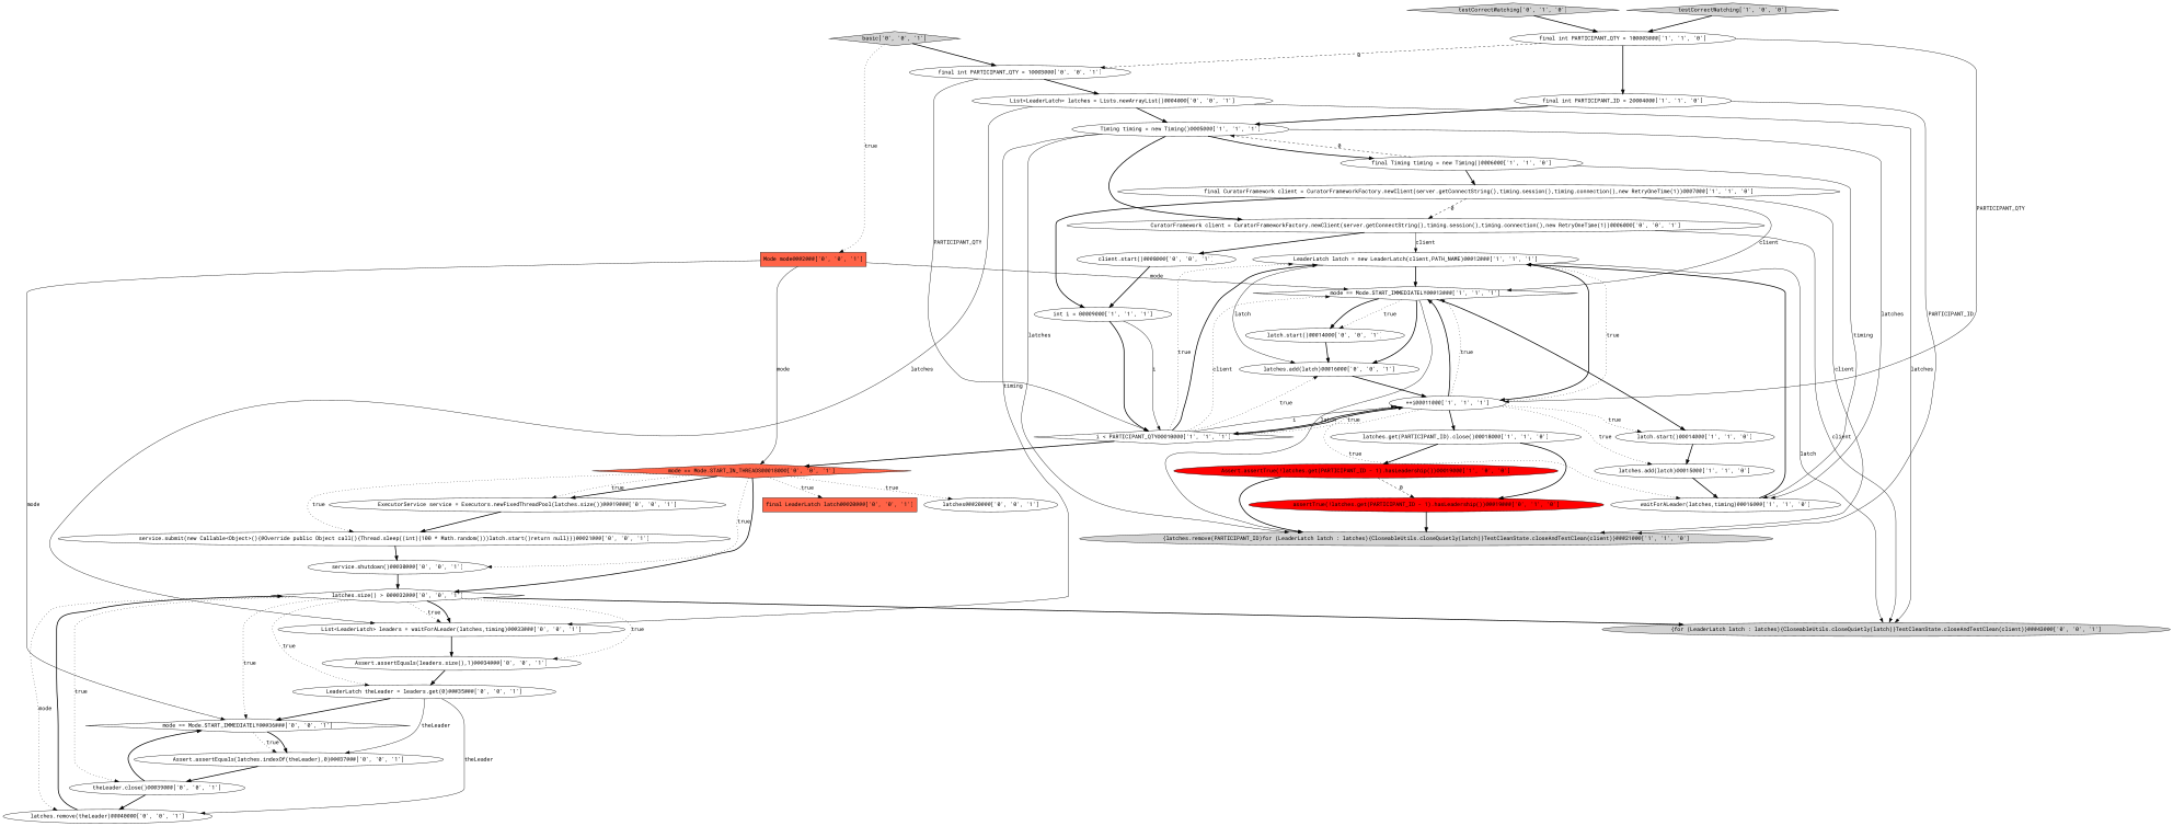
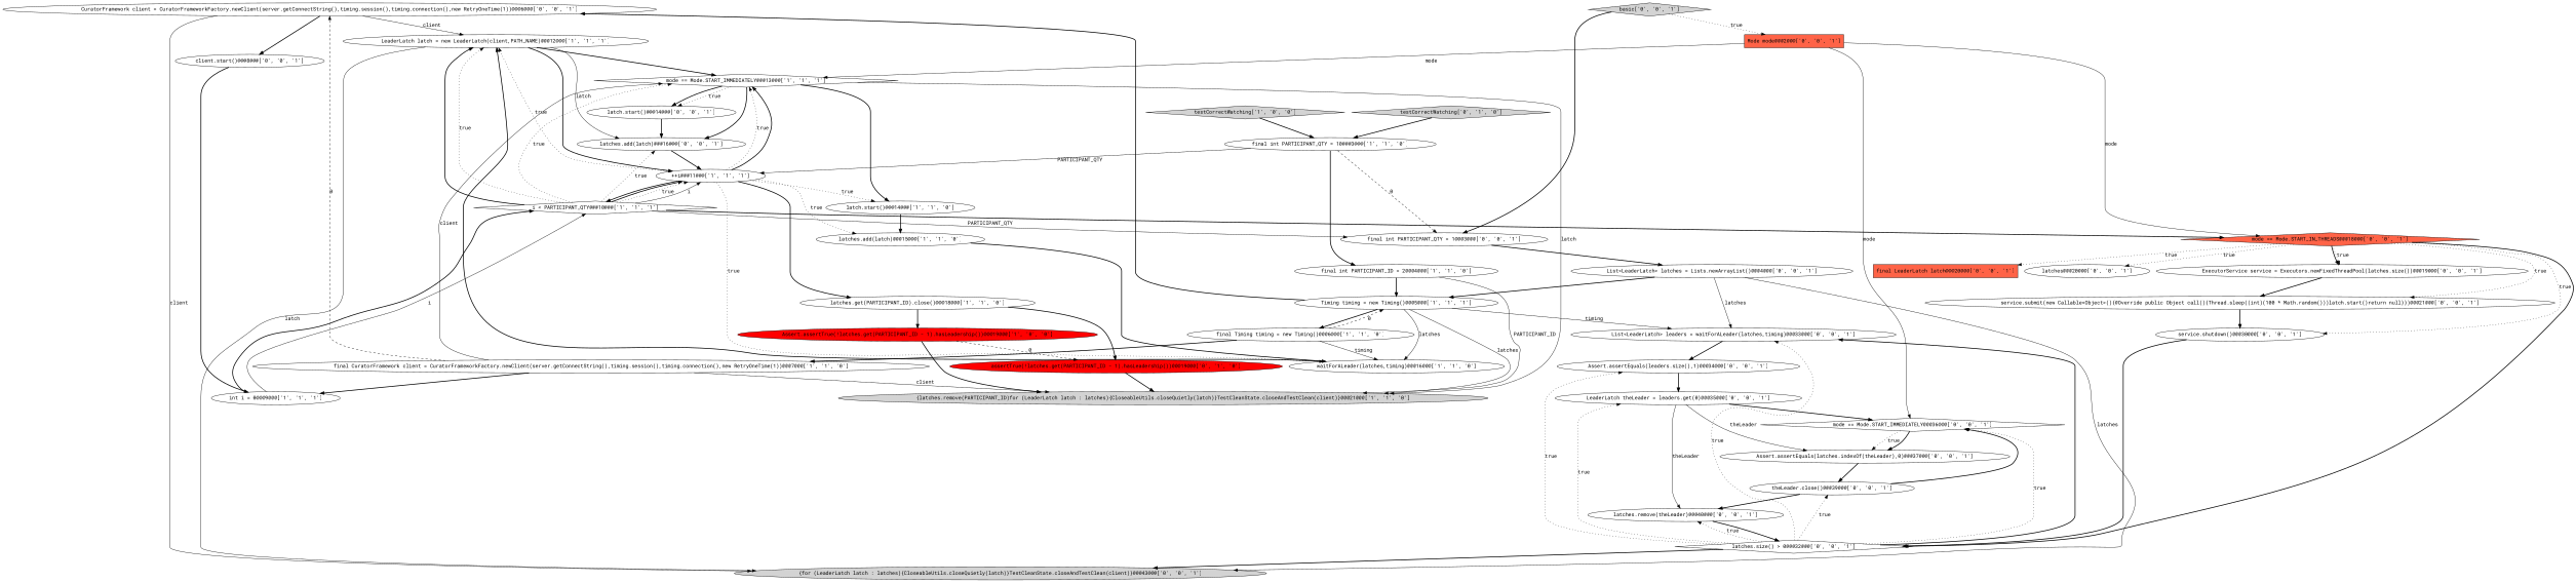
  digraph {
    fontname="Roboto Mono"
    node [fillcolor=white fontname="Roboto Mono" shape=ellipse style=filled]
    edge [fontname="Roboto Mono" style=bold]
    n1 [label="CuratorFramework client = CuratorFrameworkFactory.newClient(server.getConnectString(),timing.session(),timing.connection(),new RetryOneTime(1))@@@6@@@['0', '0', '1']"]
    n2 [label="LeaderLatch latch = new LeaderLatch(client,PATH_NAME)@@@12@@@['1', '1', '1']"]
    n3 [label="client.start()@@@8@@@['0', '0', '1']"]
    n4 [fillcolor=lightgray label="{for (LeaderLatch latch : latches){CloseableUtils.closeQuietly(latch)}TestCleanState.closeAndTestClean(client)}@@@43@@@['0', '0', '1']"]
    n5 [label="mode == Mode.START_IMMEDIATELY@@@13@@@['1', '1', '1']" shape=diamond]
    n6 [label="latches.add(latch)@@@16@@@['0', '0', '1']"]
    n7 [label="++i@@@11@@@['1', '1', '1']"]
    n8 [label="int i = 0@@@9@@@['1', '1', '1']"]
    n9 [label="ExecutorService service = Executors.newFixedThreadPool(latches.size())@@@19@@@['0', '0', '1']"]
    n10 [label="service.submit(new Callable<Object>(){@Override public Object call(){Thread.sleep((int)(100 * Math.random()))latch.start()return null}})@@@21@@@['0', '0', '1']"]
    n11 [label="service.shutdown()@@@30@@@['0', '0', '1']"]
    n12 [fillcolor=tomato label="Mode mode@@@2@@@['0', '0', '1']" shape=box]
    n13 [label="mode == Mode.START_IMMEDIATELY@@@36@@@['0', '0', '1']" shape=diamond]
    n14 [fillcolor=tomato label="mode == Mode.START_IN_THREADS@@@18@@@['0', '0', '1']" shape=diamond]
    n15 [label="Assert.assertEquals(latches.indexOf(theLeader),0)@@@37@@@['0', '0', '1']"]
    n16 [fillcolor=tomato label="final LeaderLatch latch@@@20@@@['0', '0', '1']" shape=box]
    n17 [label="latches.size() > 0@@@32@@@['0', '0', '1']" shape=diamond]
    n18 [label="latches@@@20@@@['0', '0', '1']"]
    n19 [label="latch.start()@@@14@@@['1', '1', '0']"]
    n20 [fillcolor=lightgray label="{latches.remove(PARTICIPANT_ID)for (LeaderLatch latch : latches){CloseableUtils.closeQuietly(latch)}TestCleanState.closeAndTestClean(client)}@@@21@@@['1', '1', '0']"]
    n21 [label="latch.start()@@@14@@@['0', '0', '1']"]
    n22 [label="List<LeaderLatch> leaders = waitForALeader(latches,timing)@@@33@@@['0', '0', '1']"]
    n23 [label="Assert.assertEquals(leaders.size(),1)@@@34@@@['0', '0', '1']"]
    n24 [label="LeaderLatch theLeader = leaders.get(0)@@@35@@@['0', '0', '1']"]
    n25 [label="latches.add(latch)@@@15@@@['1', '1', '0']"]
    n26 [label="waitForALeader(latches,timing)@@@16@@@['1', '1', '0']"]
    n27 [label="i < PARTICIPANT_QTY@@@10@@@['1', '1', '1']" shape=diamond]
    n28 [label="latches.get(PARTICIPANT_ID).close()@@@18@@@['1', '1', '0']"]
    n29 [label="theLeader.close()@@@39@@@['0', '0', '1']"]
    n30 [label="latches.remove(theLeader)@@@40@@@['0', '0', '1']"]
    n31 [fillcolor=lightgray label="basic['0', '0', '1']" shape=diamond]
    n32 [label="final int PARTICIPANT_QTY = 1@@@3@@@['0', '0', '1']"]
    n33 [label="List<LeaderLatch> latches = Lists.newArrayList()@@@4@@@['0', '0', '1']"]
    n34 [fillcolor=red label="Assert.assertTrue(!latches.get(PARTICIPANT_ID - 1).hasLeadership())@@@19@@@['1', '0', '0']"]
    n35 [fillcolor=red label="assertTrue(!latches.get(PARTICIPANT_ID - 1).hasLeadership())@@@19@@@['0', '1', '0']"]
    n36 [label="final int PARTICIPANT_QTY = 10@@@3@@@['1', '1', '0']"]
    n37 [label="final int PARTICIPANT_ID = 2@@@4@@@['1', '1', '0']"]
    n38 [label="Timing timing = new Timing()@@@5@@@['1', '1', '1']"]
    n39 [label="final Timing timing = new Timing()@@@6@@@['1', '1', '0']"]
    n40 [label="final CuratorFramework client = CuratorFrameworkFactory.newClient(server.getConnectString(),timing.session(),timing.connection(),new RetryOneTime(1))@@@7@@@['1', '1', '0']"]
    n41 [fillcolor=lightgray label="testCorrectWatching['0', '1', '0']" shape=diamond]
    n42 [fillcolor=lightgray label="testCorrectWatching['1', '0', '0']" shape=diamond]
    n1 -> n2 [label=client style=solid]
    n1 -> n3
    n1 -> n4 [label=client style=solid]
    n2 -> n4 [label=latch style=solid]
    n2 -> n5
    n2 -> n6 [label=latch style=solid]
    n2 -> n7
    n3 -> n8
    n5 -> n6
    n5 -> n19
    n5 -> n20 [label=latch style=solid]
    n5 -> n21 [label=true style=dotted]
    n5 -> n21
    n6 -> n7
    n7 -> n2 [label=true style=dotted]
    n7 -> n5 [label=true style=dotted]
    n7 -> n5
    n7 -> n19 [label=true style=dotted]
    n7 -> n25 [label=true style=dotted]
    n7 -> n26 [label=true style=dotted]
    n7 -> n27
    n7 -> n28
    n8 -> n27
    n8 -> n27 [label=i style=solid]
    n9 -> n10
    n10 -> n11
    n11 -> n17
    n12 -> n5 [label=mode style=solid]
    n12 -> n13 [label=mode style=solid]
    n12 -> n14 [label=mode style=solid]
    n13 -> n15 [label=true style=dotted]
    n13 -> n15
    n14 -> n9
    n14 -> n9 [label=true style=dotted]
    n14 -> n10 [label=true style=dotted]
    n14 -> n11 [label=true style=dotted]
    n14 -> n16 [label=true style=dotted]
    n14 -> n17
    n14 -> n18 [label=true style=dotted]
    n15 -> n29
    n17 -> n4
    n17 -> n13 [label=true style=dotted]
    n17 -> n22 [label=true style=dotted]
    n17 -> n22
    n17 -> n23 [label=true style=dotted]
    n17 -> n24 [label=true style=dotted]
    n17 -> n29 [label=true style=dotted]
-   n17 -> n30 [label=mode style=dotted]
+   n17 -> n30 [label=true style=dotted]
    n19 -> n25
    n21 -> n6
    n22 -> n23
    n23 -> n24
    n24 -> n13
    n24 -> n15 [label=theLeader style=solid]
    n24 -> n30 [label=theLeader style=solid]
    n25 -> n26
    n26 -> n2
    n27 -> n2 [label=true style=dotted]
    n27 -> n2
-   n27 -> n5 [label=client style=dotted]
+   n27 -> n5 [label=true style=dotted]
    n27 -> n6 [label=true style=dotted]
    n27 -> n7
    n27 -> n7 [label=true style=dotted]
    n27 -> n7 [label=i style=solid]
    n27 -> n14
    n28 -> n34
    n28 -> n35
    n29 -> n13
    n29 -> n30
    n30 -> n17
    n31 -> n12 [label=true style=dotted]
    n31 -> n32
-   n32 -> n27 [label=PARTICIPANT_QTY style=solid]
+   n27 -> n32 [label=PARTICIPANT_QTY style=solid]
    n32 -> n33
    n33 -> n4 [label=latches style=solid]
    n33 -> n22 [label=latches style=solid]
    n33 -> n38
    n34 -> n20
    n34 -> n35 [label=0 style=dashed]
    n35 -> n20
    n36 -> n7 [label=PARTICIPANT_QTY style=solid]
    n36 -> n32 [label=0 style=dashed]
    n36 -> n37
    n37 -> n20 [label=PARTICIPANT_ID style=solid]
    n37 -> n38
    n38 -> n1
    n38 -> n20 [label=latches style=solid]
    n38 -> n22 [label=timing style=solid]
    n38 -> n26 [label=latches style=solid]
    n38 -> n39
    n39 -> n26 [label=timing style=solid]
    n39 -> n38 [label=0 style=dashed]
    n39 -> n40
    n40 -> n1 [label=0 style=dashed]
    n40 -> n5 [label=client style=solid]
    n40 -> n8
    n40 -> n20 [label=client style=solid]
    n41 -> n36
    n42 -> n36
  }
